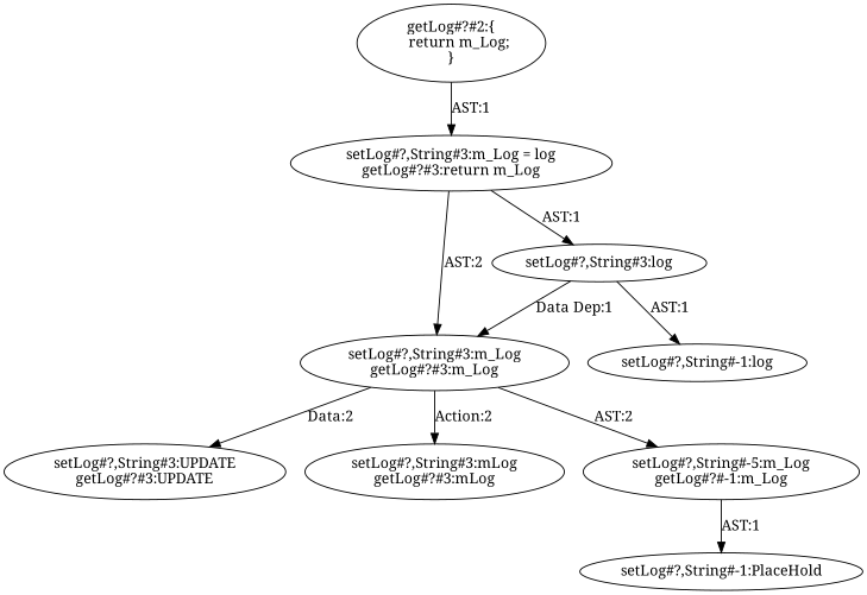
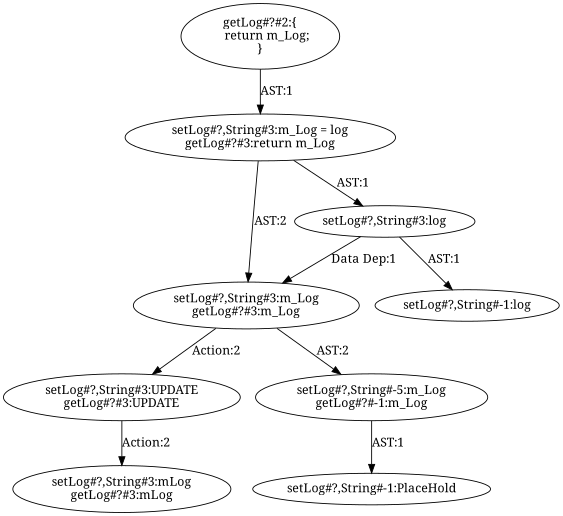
  digraph {
    fontname="Noto Serif"
    node [fontname="Noto Serif" shape=ellipse]
    edge [fontname="Noto Serif"]
    n1 [label="setLog#?,String#3:UPDATE\ngetLog#?#3:UPDATE"]
    n2 [label="setLog#?,String#3:mLog\ngetLog#?#3:mLog"]
    n3 [label="setLog#?,String#3:m_Log\ngetLog#?#3:m_Log"]
    n4 [label="setLog#?,String#-5:m_Log\ngetLog#?#-1:m_Log"]
    n5 [label="setLog#?,String#-1:PlaceHold"]
    n6 [label="setLog#?,String#3:log"]
    n7 [label="setLog#?,String#-1:log"]
    n8 [label="setLog#?,String#3:m_Log = log\ngetLog#?#3:return m_Log"]
    n9 [label="getLog#?#2:\{\n    return m_Log;\n\}"]
-   n3 -> n2 [label="Action:2"]
-   n3 -> n1 [label="Data:2"]
+   n1 -> n2 [label="Action:2"]
+   n3 -> n1 [label="Action:2"]
    n3 -> n4 [label="AST:2"]
    n4 -> n5 [label="AST:1"]
    n6 -> n3 [label="Data Dep:1"]
    n6 -> n7 [label="AST:1"]
    n8 -> n3 [label="AST:2"]
    n8 -> n6 [label="AST:1"]
    n9 -> n8 [label="AST:1"]
  }
